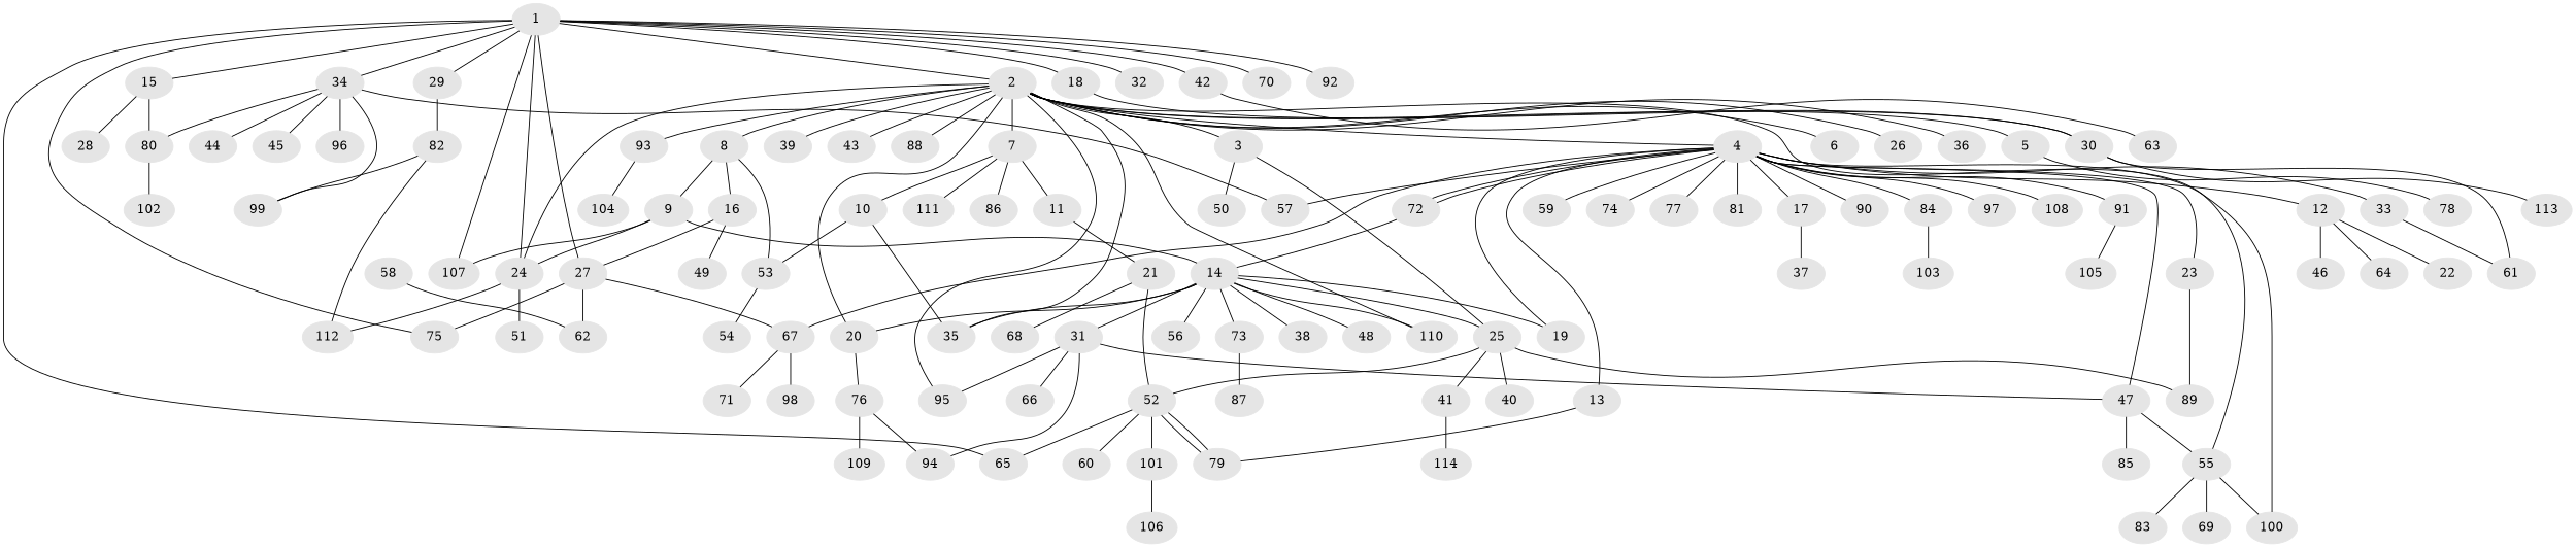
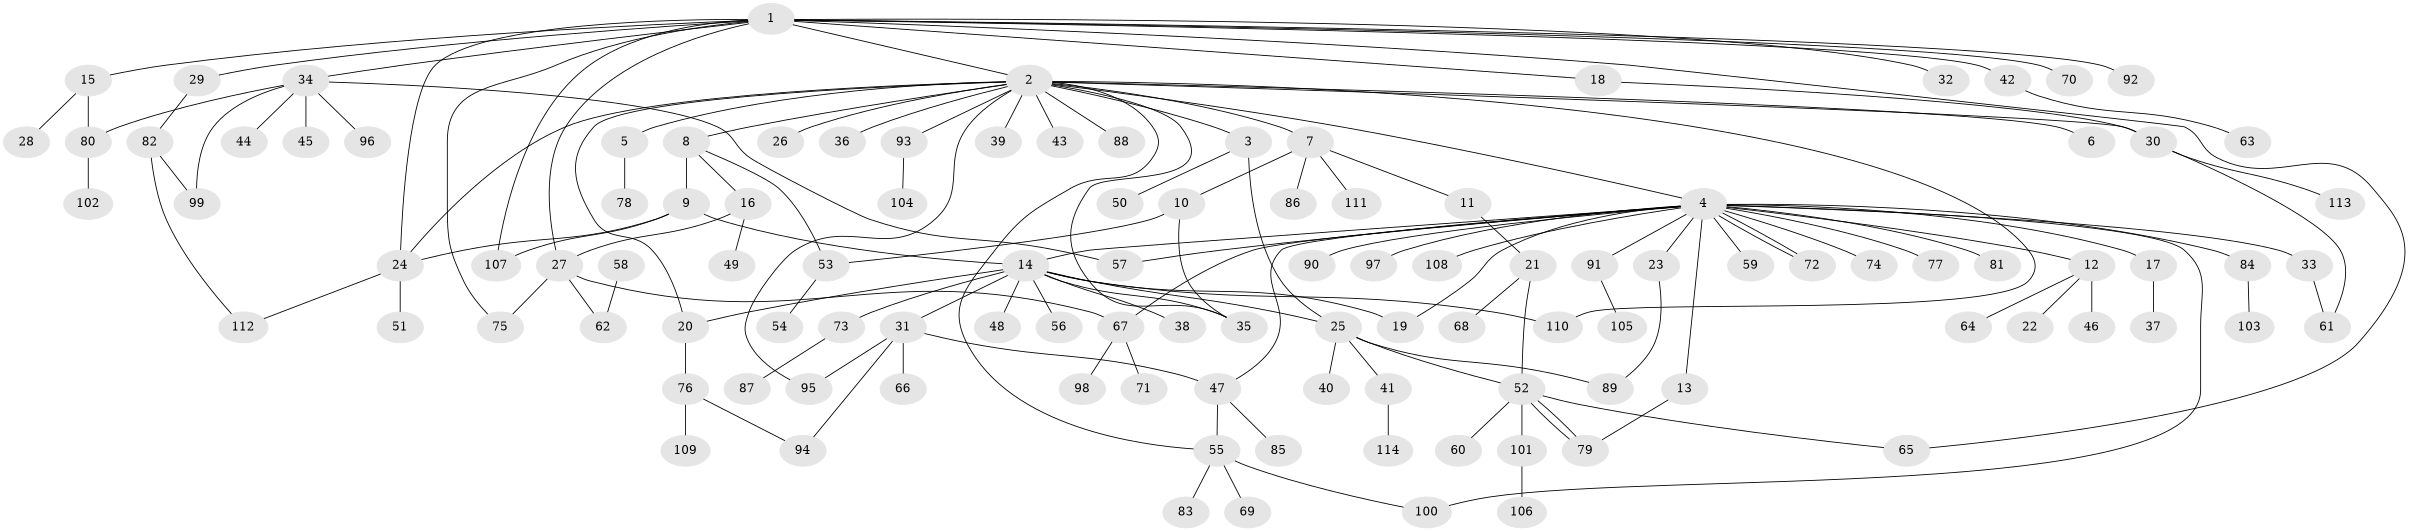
  graph {
    node [color=gray90 style=filled]
    1
    2
    15
    18
    24
    27
    29
    32
    34
    42
    65
    70
    75
    92
    107
    3
    4
    5
    6
    7
    8
    20
    26
    35
    36
    39
    43
    55
    88
    93
    95
    110
    30
    28
    80
    51
    112
    67
    62
    82
    57
    44
    45
    96
    99
    63
    25
    50
    12
    13
    14
    17
    19
    23
    33
    47
    59
    72
    74
    77
    81
    84
    90
    91
    97
    100
    108
    78
    10
    11
    86
    111
    9
    16
    53
    76
    69
    83
    58
    104
    52
    89
    40
    41
    22
    46
    64
    79
    31
    38
    48
    56
    73
    37
    61
    85
    71
    98
    103
    105
    21
    49
    54
    68
    66
    94
    87
    102
    113
    109
    60
    101
    114
    106
    1 -- 2
    1 -- 15
    1 -- 18
    1 -- 24
    1 -- 27
    1 -- 29
    1 -- 32
    1 -- 34
    1 -- 42
    1 -- 65
    1 -- 70
    1 -- 75
    1 -- 92
    1 -- 107
    2 -- 24
    2 -- 3
    2 -- 4
    2 -- 5
    2 -- 6
    2 -- 7
    2 -- 8
    2 -- 20
    2 -- 26
    2 -- 35
    2 -- 36
    2 -- 39
    2 -- 43
    2 -- 55
    2 -- 88
    2 -- 93
    2 -- 95
    2 -- 110
    2 -- 30
    15 -- 28
    15 -- 80
    18 -- 30
    24 -- 51
    24 -- 112
    27 -- 75
    27 -- 67
    27 -- 62
    29 -- 82
    34 -- 80
    34 -- 57
    34 -- 44
    34 -- 45
    34 -- 96
    34 -- 99
    42 -- 63
    3 -- 25
    3 -- 50
    4 -- 67
    4 -- 57
    4 -- 12
    4 -- 13
-   72 -- 14
+   4 -- 14
    4 -- 17
    4 -- 19
    4 -- 23
    4 -- 33
    4 -- 47
    4 -- 59
    4 -- 72
    4 -- 72
    4 -- 74
    4 -- 77
    4 -- 81
    4 -- 84
    4 -- 90
    4 -- 91
    4 -- 97
    4 -- 100
    4 -- 108
    5 -- 78
    7 -- 10
    7 -- 11
    7 -- 86
    7 -- 111
    8 -- 9
    8 -- 16
    8 -- 53
    20 -- 76
    55 -- 100
    55 -- 69
    55 -- 83
    93 -- 104
    30 -- 61
    30 -- 113
    80 -- 102
    67 -- 71
    67 -- 98
    82 -- 112
    82 -- 99
    25 -- 52
    25 -- 89
    25 -- 40
    25 -- 41
    12 -- 22
    12 -- 46
    12 -- 64
    13 -- 79
    14 -- 20
    14 -- 35
    14 -- 110
    14 -- 25
    14 -- 19
    14 -- 31
    14 -- 38
    14 -- 48
    14 -- 56
    14 -- 73
    17 -- 37
    23 -- 89
    33 -- 61
    47 -- 55
    47 -- 85
    84 -- 103
    91 -- 105
    10 -- 35
    10 -- 53
    11 -- 21
    9 -- 24
    9 -- 107
    9 -- 14
    16 -- 27
    16 -- 49
    53 -- 54
    76 -- 94
    76 -- 109
    58 -- 62
    52 -- 65
    52 -- 79
    52 -- 79
    52 -- 60
    52 -- 101
    41 -- 114
    31 -- 95
    31 -- 47
    31 -- 66
    31 -- 94
    73 -- 87
    21 -- 52
    21 -- 68
    101 -- 106
  }
